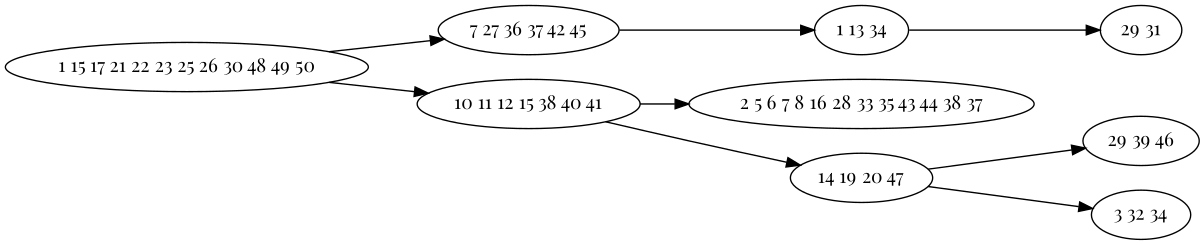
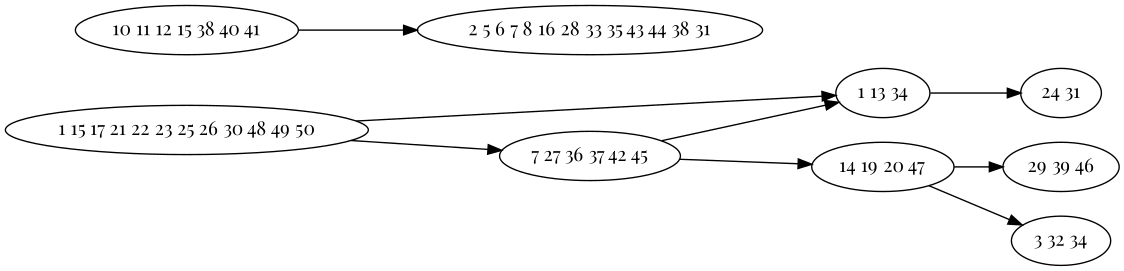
  digraph {
    fontname="Playfair Display"
    rankdir=LR
    node [fontname="Playfair Display"]
    edge [fontname="Playfair Display"]
    n1 [label="1 15 17 21 22 23 25 26 30 48 49 50"]
    n2 [label="7 27 36 37 42 45"]
    n3 [label="10 11 12 15 38 40 41"]
    n4 [label="1 13 34"]
-   n5 [label="2 5 6 7 8 16 28 33 35 43 44 38 37"]
+   n5 [label="2 5 6 7 8 16 28 33 35 43 44 38 31"]
    n6 [label="14 19 20 47"]
-   n7 [label="29 31"]
+   n7 [label="24 31"]
    n8 [label="29 39 46"]
    n9 [label="3 32 34"]
    n1 -> n2
-   n1 -> n3
+   n1 -> n4
    n2 -> n4
    n3 -> n5
-   n3 -> n6
+   n2 -> n6
    n4 -> n7
    n6 -> n8
    n6 -> n9
  }
